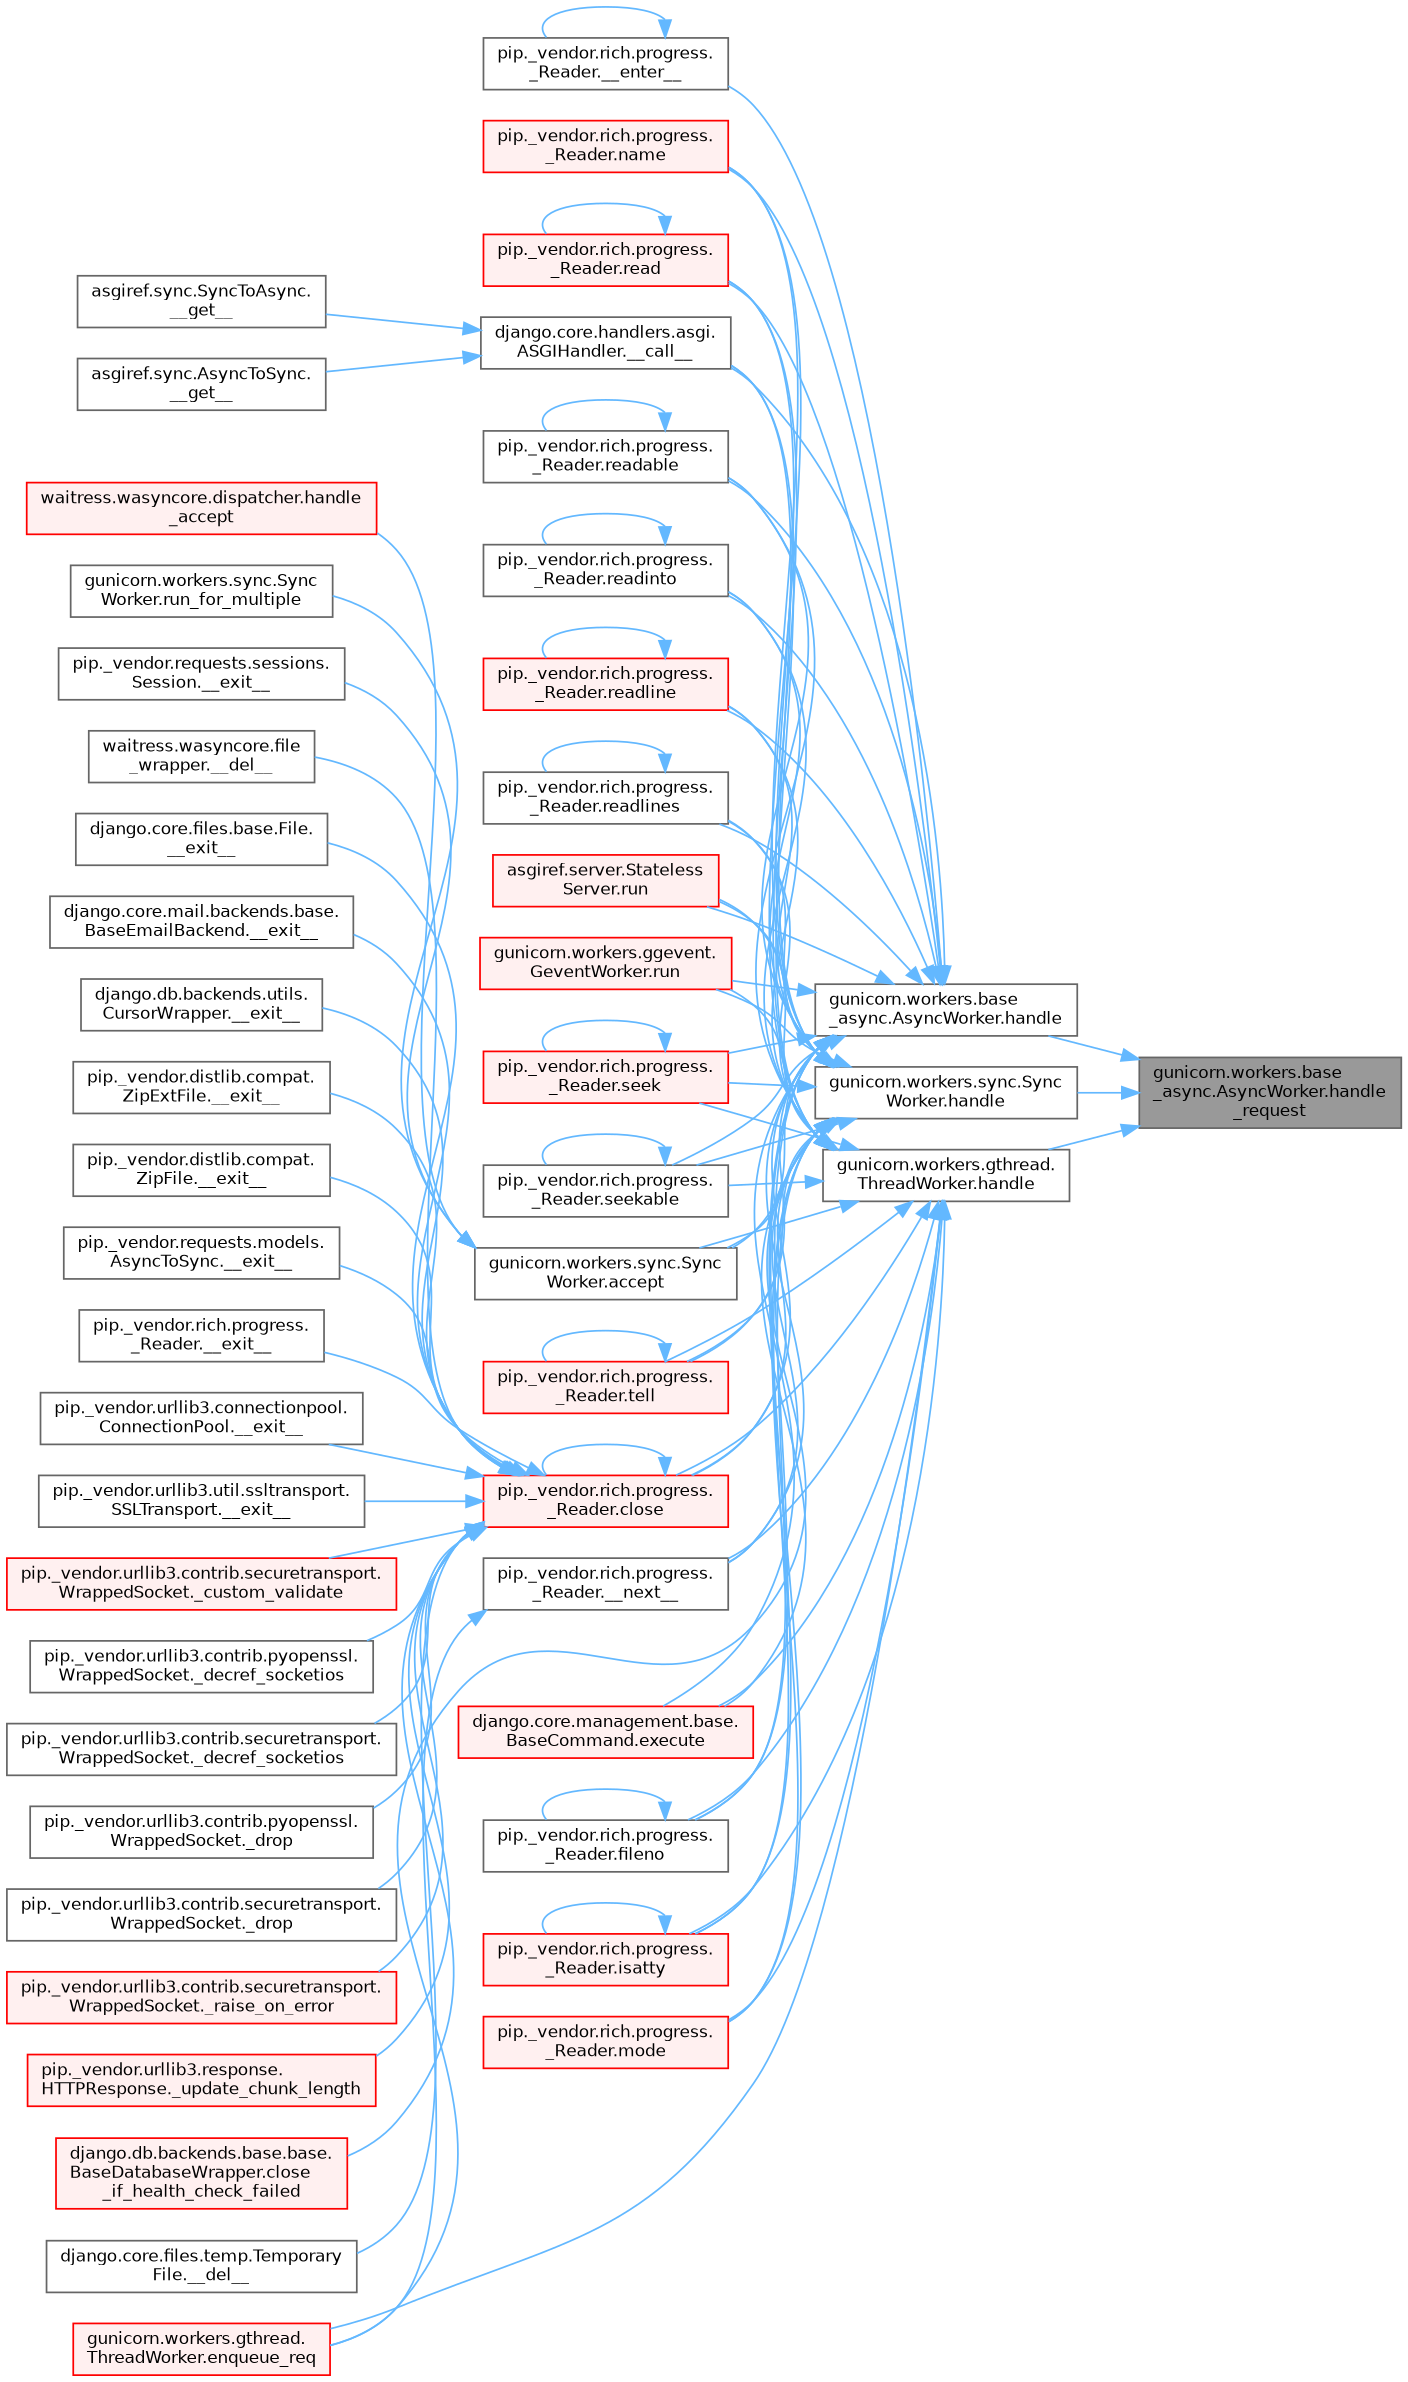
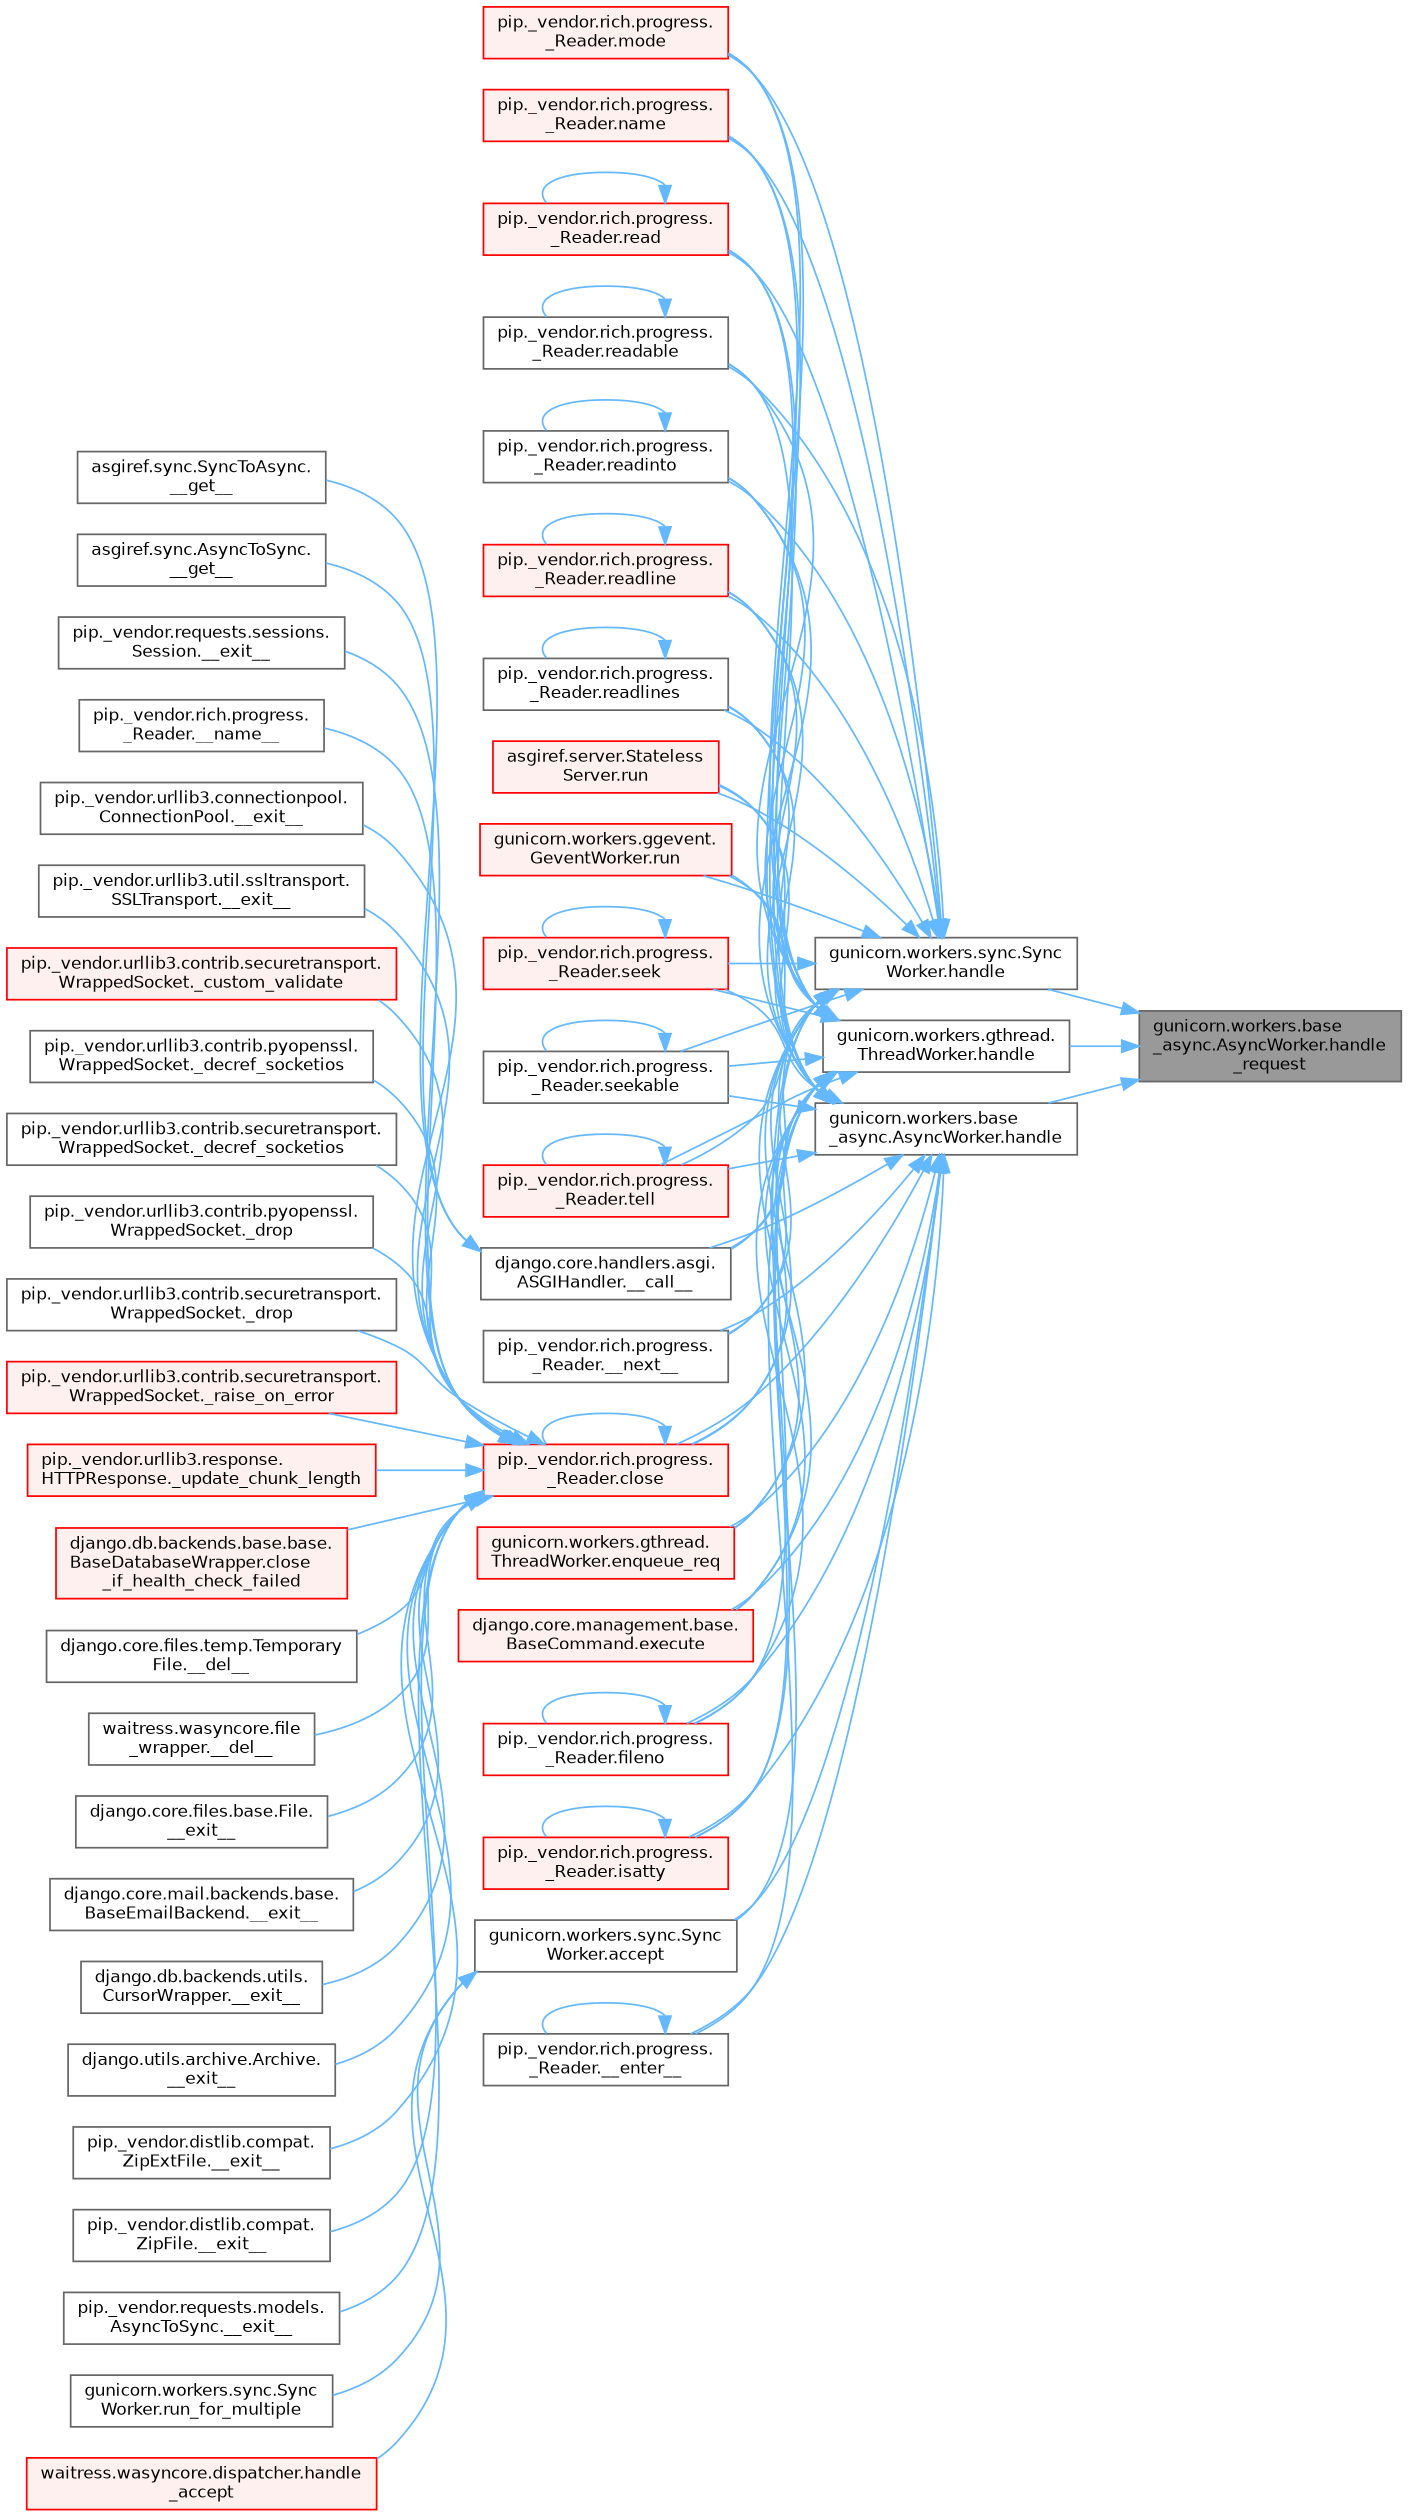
  digraph {
    rankdir=RL
    node [color=grey40 fillcolor=white fontname=Helvetica fontsize=10 shape=box style=filled]
    edge [color=steelblue1 dir=back fontname=Helvetica fontsize=10 labelfontname=Helvetica labelfontsize=10 style=solid]
    n1 [color=gray40 fillcolor=grey60 fontcolor=black height=0.2 label="gunicorn.workers.base\l_async.AsyncWorker.handle\l_request" width=0.4]
    n2 [height=0.2 label="gunicorn.workers.base\l_async.AsyncWorker.handle" width=0.4]
    n3 [height=0.2 label="gunicorn.workers.gthread.\lThreadWorker.handle" width=0.4]
    n4 [height=0.2 label="gunicorn.workers.sync.Sync\lWorker.handle" width=0.4]
    n5 [height=0.2 label="django.core.handlers.asgi.\lASGIHandler.__call__" width=0.4]
    n6 [height=0.2 label="pip._vendor.rich.progress.\l_Reader.__enter__" width=0.4]
    n7 [height=0.2 label="pip._vendor.rich.progress.\l_Reader.__next__" width=0.4]
    n8 [height=0.2 label="gunicorn.workers.sync.Sync\lWorker.accept" width=0.4]
    n9 [color=red fillcolor="#FFF0F0" height=0.2 label="pip._vendor.rich.progress.\l_Reader.close" width=0.4]
    n10 [color=red fillcolor="#FFF0F0" height=0.2 label="gunicorn.workers.gthread.\lThreadWorker.enqueue_req" width=0.4]
    n11 [color=red fillcolor="#FFF0F0" height=0.2 label="django.core.management.base.\lBaseCommand.execute" width=0.4]
-   n12 [height=0.2 label="pip._vendor.rich.progress.\l_Reader.fileno" width=0.4]
+   n12 [color=red height=0.2 label="pip._vendor.rich.progress.\l_Reader.fileno" width=0.4]
    n13 [color=red fillcolor="#FFF0F0" height=0.2 label="pip._vendor.rich.progress.\l_Reader.isatty" width=0.4]
    n14 [color=red fillcolor="#FFF0F0" height=0.2 label="pip._vendor.rich.progress.\l_Reader.mode" width=0.4]
    n15 [color=red fillcolor="#FFF0F0" height=0.2 label="pip._vendor.rich.progress.\l_Reader.name" width=0.4]
    n16 [color=red fillcolor="#FFF0F0" height=0.2 label="pip._vendor.rich.progress.\l_Reader.read" width=0.4]
    n17 [height=0.2 label="pip._vendor.rich.progress.\l_Reader.readable" width=0.4]
    n18 [height=0.2 label="pip._vendor.rich.progress.\l_Reader.readinto" width=0.4]
    n19 [color=red fillcolor="#FFF0F0" height=0.2 label="pip._vendor.rich.progress.\l_Reader.readline" width=0.4]
    n20 [height=0.2 label="pip._vendor.rich.progress.\l_Reader.readlines" width=0.4]
    n21 [color=red fillcolor="#FFF0F0" height=0.2 label="asgiref.server.Stateless\lServer.run" width=0.4]
    n22 [color=red fillcolor="#FFF0F0" height=0.2 label="gunicorn.workers.ggevent.\lGeventWorker.run" width=0.4]
    n23 [color=red fillcolor="#FFF0F0" height=0.2 label="pip._vendor.rich.progress.\l_Reader.seek" width=0.4]
    n24 [height=0.2 label="pip._vendor.rich.progress.\l_Reader.seekable" width=0.4]
    n25 [color=red fillcolor="#FFF0F0" height=0.2 label="pip._vendor.rich.progress.\l_Reader.tell" width=0.4]
    n26 [height=0.2 label="asgiref.sync.AsyncToSync.\l__get__" width=0.4]
    n27 [height=0.2 label="asgiref.sync.SyncToAsync.\l__get__" width=0.4]
    n28 [color=red fillcolor="#FFF0F0" height=0.2 label="waitress.wasyncore.dispatcher.handle\l_accept" width=0.4]
    n29 [height=0.2 label="gunicorn.workers.sync.Sync\lWorker.run_for_multiple" width=0.4]
    n30 [height=0.2 label="django.core.files.temp.Temporary\lFile.__del__" width=0.4]
    n31 [height=0.2 label="waitress.wasyncore.file\l_wrapper.__del__" width=0.4]
    n32 [height=0.2 label="django.core.files.base.File.\l__exit__" width=0.4]
    n33 [height=0.2 label="django.core.mail.backends.base.\lBaseEmailBackend.__exit__" width=0.4]
    n34 [height=0.2 label="django.db.backends.utils.\lCursorWrapper.__exit__" width=0.4]
+   n35 [height=0.2 label="django.utils.archive.Archive.\l__exit__" width=0.4]
    n36 [height=0.2 label="pip._vendor.distlib.compat.\lZipExtFile.__exit__" width=0.4]
    n37 [height=0.2 label="pip._vendor.distlib.compat.\lZipFile.__exit__" width=0.4]
    n38 [height=0.2 label="pip._vendor.requests.models.\lAsyncToSync.__exit__" width=0.4]
    n39 [height=0.2 label="pip._vendor.requests.sessions.\lSession.__exit__" width=0.4]
-   n40 [height=0.2 label="pip._vendor.rich.progress.\l_Reader.__exit__" width=0.4]
+   n40 [height=0.2 label="pip._vendor.rich.progress.\l_Reader.__name__" width=0.4]
    n41 [height=0.2 label="pip._vendor.urllib3.connectionpool.\lConnectionPool.__exit__" width=0.4]
    n42 [height=0.2 label="pip._vendor.urllib3.util.ssltransport.\lSSLTransport.__exit__" width=0.4]
    n43 [color=red fillcolor="#FFF0F0" height=0.2 label="pip._vendor.urllib3.contrib.securetransport.\lWrappedSocket._custom_validate" width=0.4]
    n44 [height=0.2 label="pip._vendor.urllib3.contrib.pyopenssl.\lWrappedSocket._decref_socketios" width=0.4]
    n45 [height=0.2 label="pip._vendor.urllib3.contrib.securetransport.\lWrappedSocket._decref_socketios" width=0.4]
    n46 [height=0.2 label="pip._vendor.urllib3.contrib.pyopenssl.\lWrappedSocket._drop" width=0.4]
    n47 [height=0.2 label="pip._vendor.urllib3.contrib.securetransport.\lWrappedSocket._drop" width=0.4]
    n48 [color=red fillcolor="#FFF0F0" height=0.2 label="pip._vendor.urllib3.contrib.securetransport.\lWrappedSocket._raise_on_error" width=0.4]
    n49 [color=red fillcolor="#FFF0F0" height=0.2 label="pip._vendor.urllib3.response.\lHTTPResponse._update_chunk_length" width=0.4]
    n50 [color=red fillcolor="#FFF0F0" height=0.2 label="django.db.backends.base.base.\lBaseDatabaseWrapper.close\l_if_health_check_failed" width=0.4]
    n1 -> n2
    n1 -> n3
    n1 -> n4
    n2 -> n5
    n2 -> n6
    n2 -> n7
    n2 -> n8
    n2 -> n9
-   n7 -> n10
+   n2 -> n10
    n2 -> n11
    n2 -> n12
    n2 -> n13
    n2 -> n14
    n2 -> n15
    n2 -> n16
    n2 -> n17
    n2 -> n18
    n2 -> n19
    n2 -> n20
    n2 -> n21
    n2 -> n22
    n2 -> n23
    n2 -> n24
    n2 -> n25
    n3 -> n5
+   n3 -> n6
    n3 -> n7
    n3 -> n8
    n3 -> n9
    n3 -> n10
    n3 -> n11
    n3 -> n12
    n3 -> n13
    n3 -> n14
    n3 -> n15
    n3 -> n16
    n3 -> n17
    n3 -> n18
    n3 -> n19
    n3 -> n20
    n3 -> n21
    n3 -> n22
    n3 -> n23
    n3 -> n24
    n3 -> n25
    n4 -> n5
    n4 -> n7
-   n4 -> n8
    n4 -> n9
    n4 -> n10
    n4 -> n11
    n4 -> n12
    n4 -> n13
    n4 -> n14
    n4 -> n15
    n4 -> n16
    n4 -> n17
    n4 -> n18
    n4 -> n19
    n4 -> n20
    n4 -> n21
    n4 -> n22
    n4 -> n23
    n4 -> n24
    n4 -> n25
    n5 -> n26
    n5 -> n27
    n6 -> n6
    n8 -> n28
    n8 -> n29
    n9 -> n9
    n9 -> n30
    n9 -> n31
    n9 -> n32
    n9 -> n33
    n9 -> n34
+   n9 -> n35
    n9 -> n36
    n9 -> n37
    n9 -> n38
-   n8 -> n39
+   n9 -> n39
    n9 -> n40
    n9 -> n41
    n9 -> n42
    n9 -> n43
    n9 -> n44
    n9 -> n45
    n9 -> n46
    n9 -> n47
    n9 -> n48
    n9 -> n49
    n9 -> n50
    n12 -> n12
    n13 -> n13
    n16 -> n16
    n17 -> n17
    n18 -> n18
    n19 -> n19
    n20 -> n20
    n23 -> n23
    n24 -> n24
    n25 -> n25
  }
